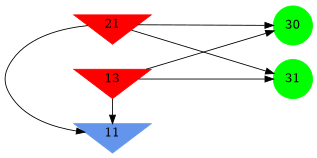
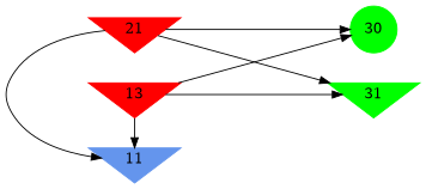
  digraph {
    ranksep=2.0
    rankdir=LR
    node [color=red shape=invtriangle style=filled]
    11 [color=cornflowerblue]
    13
    21
    30 [color=green shape=circle]
-   31 [color=green shape=circle]
+   31 [color=green]
    subgraph sub_1 {
      rank=same
      11
      13
      21
    }
    subgraph sub_2 {
      rank=same
    }
    subgraph sub_3 {
      rank=same
      30
      31
    }
    13 -> 11
    13 -> 30
    13 -> 31
    21 -> 11
    21 -> 30
    21 -> 31
  }
